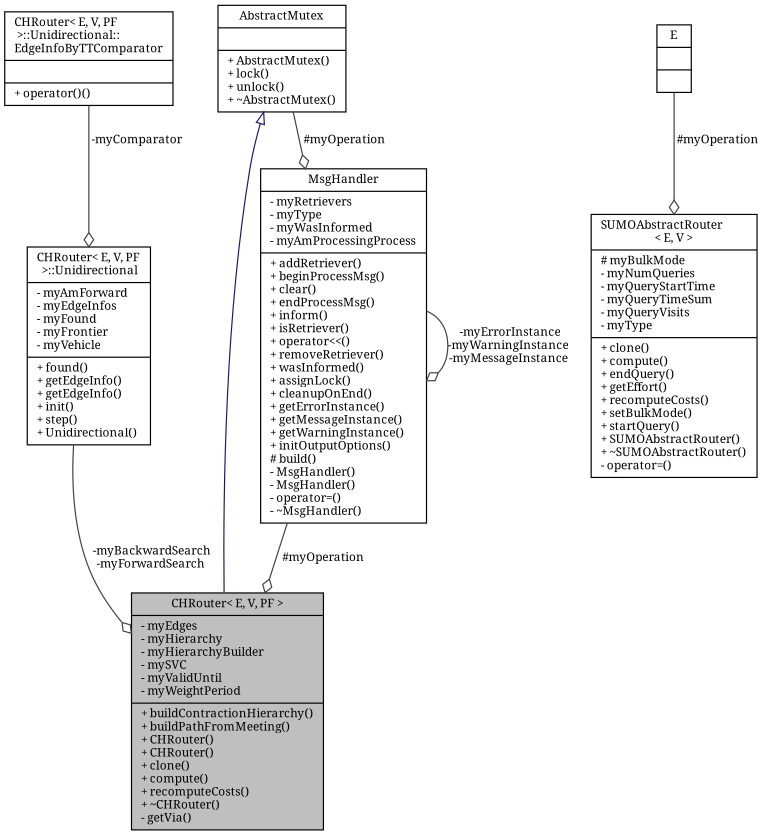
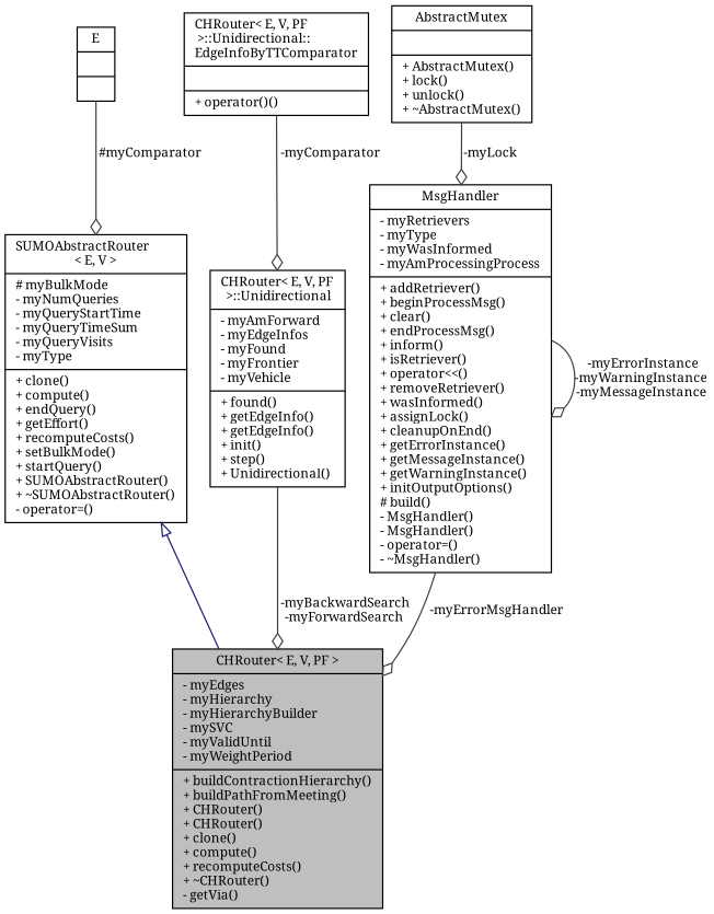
  digraph {
    fontname="Noto Serif"
    node [color=black fillcolor=white fontname="Noto Serif" fontsize=10 shape=record style=filled]
    edge [color=grey25 fontname="Noto Serif" fontsize=10 labelfontname=Helvetica labelfontsize=10 style=solid arrowhead=odiamond]
    n1 [fillcolor=grey75 fontcolor=black height=0.2 label="{CHRouter\< E, V, PF \>\n|- myEdges\l- myHierarchy\l- myHierarchyBuilder\l- mySVC\l- myValidUntil\l- myWeightPeriod\l|+ buildContractionHierarchy()\l+ buildPathFromMeeting()\l+ CHRouter()\l+ CHRouter()\l+ clone()\l+ compute()\l+ recomputeCosts()\l+ ~CHRouter()\l- getVia()\l}" width=0.4]
    n2 [height=0.2 label="{SUMOAbstractRouter\l\< E, V \>\n|# myBulkMode\l- myNumQueries\l- myQueryStartTime\l- myQueryTimeSum\l- myQueryVisits\l- myType\l|+ clone()\l+ compute()\l+ endQuery()\l+ getEffort()\l+ recomputeCosts()\l+ setBulkMode()\l+ startQuery()\l+ SUMOAbstractRouter()\l+ ~SUMOAbstractRouter()\l- operator=()\l}" width=0.4]
    n3 [height=0.2 label="{E\n||}" width=0.4]
    n4 [height=0.2 label="{CHRouter\< E, V, PF\l \>::Unidirectional\n|- myAmForward\l- myEdgeInfos\l- myFound\l- myFrontier\l- myVehicle\l|+ found()\l+ getEdgeInfo()\l+ getEdgeInfo()\l+ init()\l+ step()\l+ Unidirectional()\l}" width=0.4]
    n5 [height=0.2 label="{CHRouter\< E, V, PF\l \>::Unidirectional::\lEdgeInfoByTTComparator\n||+ operator()()\l}" width=0.4]
    n6 [height=0.2 label="{MsgHandler\n|- myRetrievers\l- myType\l- myWasInformed\l- myAmProcessingProcess\l|+ addRetriever()\l+ beginProcessMsg()\l+ clear()\l+ endProcessMsg()\l+ inform()\l+ isRetriever()\l+ operator\<\<()\l+ removeRetriever()\l+ wasInformed()\l+ assignLock()\l+ cleanupOnEnd()\l+ getErrorInstance()\l+ getMessageInstance()\l+ getWarningInstance()\l+ initOutputOptions()\l# build()\l- MsgHandler()\l- MsgHandler()\l- operator=()\l- ~MsgHandler()\l}" width=0.4]
    n7 [height=0.2 label="{AbstractMutex\n||+ AbstractMutex()\l+ lock()\l+ unlock()\l+ ~AbstractMutex()\l}" width=0.4]
-   n7 -> n1 [arrowtail=onormal color=midnightblue dir=back arrowhead=""]
-   n3 -> n2 [label=" #myOperation"]
+   n2 -> n1 [arrowtail=onormal color=midnightblue dir=back arrowhead=""]
+   n3 -> n2 [label=" #myComparator"]
    n4 -> n1 [label=" -myBackwardSearch\n-myForwardSearch"]
    n5 -> n4 [label=" -myComparator"]
-   n6 -> n1 [label=" #myOperation"]
+   n6 -> n1 [label=" -myErrorMsgHandler"]
    n6 -> n6 [label=" -myErrorInstance\n-myWarningInstance\n-myMessageInstance"]
-   n7 -> n6 [label=" #myOperation"]
+   n7 -> n6 [label=" -myLock"]
  }
